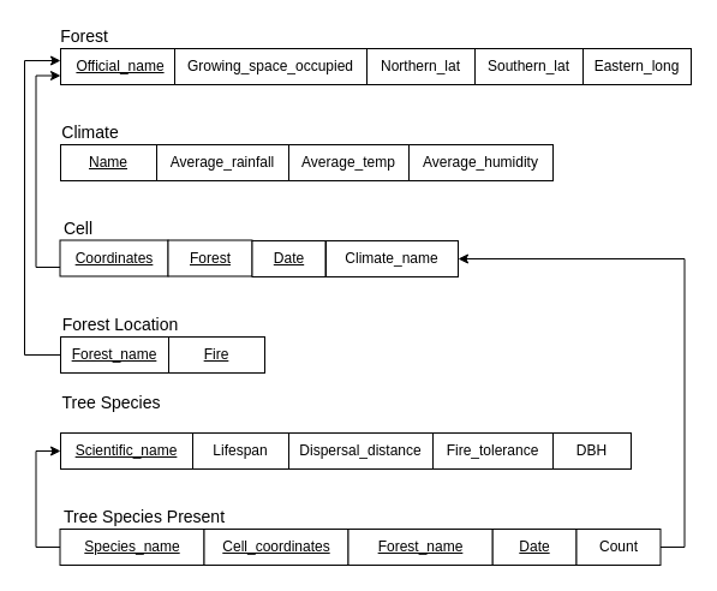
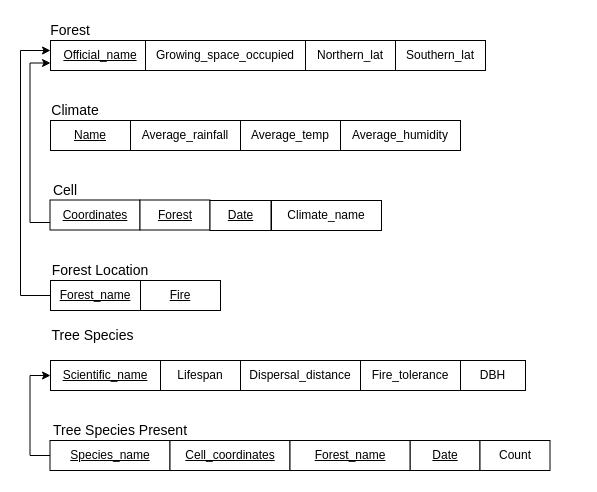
  <mxCell id="0" />
  <mxCell id="1" parent="0" />
  <mxCell id="2" value="&lt;u&gt;Official_name&lt;/u&gt;" style="rounded=0;whiteSpace=wrap;html=1;" vertex="1" parent="1"><mxGeometry x="50" y="40" width="100" height="30" as="geometry" /></mxCell>
  <mxCell id="3" value="Growing_space_occupied" style="rounded=0;whiteSpace=wrap;html=1;" vertex="1" parent="1"><mxGeometry x="145" y="40" width="160" height="30" as="geometry" /></mxCell>
  <mxCell id="4" value="Northern_lat" style="rounded=0;whiteSpace=wrap;html=1;" vertex="1" parent="1"><mxGeometry x="305" y="40" width="90" height="30" as="geometry" /></mxCell>
  <mxCell id="5" value="Southern_lat" style="rounded=0;whiteSpace=wrap;html=1;" vertex="1" parent="1"><mxGeometry x="395" y="40" width="90" height="30" as="geometry" /></mxCell>
- <mxCell id="6" value="Eastern_long" style="rounded=0;whiteSpace=wrap;html=1;" vertex="1" parent="1"><mxGeometry x="485" y="40" width="90" height="30" as="geometry" /></mxCell>
  <mxCell id="7" value="&lt;font style=&quot;font-size: 14px&quot;&gt;Forest&lt;/font&gt;" style="text;html=1;strokeColor=none;fillColor=none;align=center;verticalAlign=middle;whiteSpace=wrap;rounded=0;" vertex="1" parent="1"><mxGeometry x="50" y="20" width="40" height="20" as="geometry" /></mxCell>
  <mxCell id="8" value="&lt;u&gt;Name&lt;/u&gt;" style="rounded=0;whiteSpace=wrap;html=1;" vertex="1" parent="1"><mxGeometry x="50" y="120" width="80" height="30" as="geometry" /></mxCell>
  <mxCell id="9" value="&lt;font style=&quot;font-size: 14px&quot;&gt;Climate&lt;/font&gt;" style="text;html=1;strokeColor=none;fillColor=none;align=center;verticalAlign=middle;whiteSpace=wrap;rounded=0;" vertex="1" parent="1"><mxGeometry x="50" y="100" width="50" height="20" as="geometry" /></mxCell>
  <mxCell id="10" value="Average_rainfall" style="rounded=0;whiteSpace=wrap;html=1;" vertex="1" parent="1"><mxGeometry x="130" y="120" width="110" height="30" as="geometry" /></mxCell>
  <mxCell id="11" value="Average_temp" style="rounded=0;whiteSpace=wrap;html=1;" vertex="1" parent="1"><mxGeometry x="240" y="120" width="100" height="30" as="geometry" /></mxCell>
  <mxCell id="12" value="Average_humidity" style="rounded=0;whiteSpace=wrap;html=1;" vertex="1" parent="1"><mxGeometry x="340" y="120" width="120" height="30" as="geometry" /></mxCell>
  <mxCell id="13" style="edgeStyle=orthogonalEdgeStyle;rounded=0;orthogonalLoop=1;jettySize=auto;html=1;exitX=0;exitY=0.75;exitDx=0;exitDy=0;entryX=0;entryY=0.75;entryDx=0;entryDy=0;" edge="1" parent="1" source="14" target="2"><mxGeometry relative="1" as="geometry" /></mxCell>
  <mxCell id="14" value="&lt;u&gt;Coordinates&lt;/u&gt;" style="rounded=0;whiteSpace=wrap;html=1;" vertex="1" parent="1"><mxGeometry x="49.5" y="199.5" width="90" height="30" as="geometry" /></mxCell>
  <mxCell id="15" value="Climate_name" style="rounded=0;whiteSpace=wrap;html=1;" vertex="1" parent="1"><mxGeometry x="271" y="200" width="110" height="30" as="geometry" /></mxCell>
  <mxCell id="16" value="&lt;font style=&quot;font-size: 14px&quot;&gt;Cell&lt;/font&gt;" style="text;html=1;strokeColor=none;fillColor=none;align=center;verticalAlign=middle;whiteSpace=wrap;rounded=0;" vertex="1" parent="1"><mxGeometry x="50" y="180" width="30" height="20" as="geometry" /></mxCell>
  <mxCell id="17" style="edgeStyle=orthogonalEdgeStyle;rounded=0;orthogonalLoop=1;jettySize=auto;html=1;exitX=0;exitY=0.5;exitDx=0;exitDy=0;" edge="1" parent="1" source="18"><mxGeometry relative="1" as="geometry"><mxPoint x="50" y="50" as="targetPoint" /><Array as="points"><mxPoint x="20" y="295" /><mxPoint x="20" y="50" /></Array></mxGeometry></mxCell>
  <mxCell id="18" value="&lt;u&gt;Forest_name&lt;/u&gt;" style="rounded=0;whiteSpace=wrap;html=1;" vertex="1" parent="1"><mxGeometry x="50" y="280" width="90" height="30" as="geometry" /></mxCell>
  <mxCell id="19" value="&lt;u&gt;Fire&lt;/u&gt;" style="rounded=0;whiteSpace=wrap;html=1;" vertex="1" parent="1"><mxGeometry x="140" y="280" width="80" height="30" as="geometry" /></mxCell>
  <mxCell id="20" value="&lt;font style=&quot;font-size: 14px&quot;&gt;Forest Location&lt;/font&gt;" style="text;html=1;strokeColor=none;fillColor=none;align=center;verticalAlign=middle;whiteSpace=wrap;rounded=0;" vertex="1" parent="1"><mxGeometry x="50" y="255" width="100" height="30" as="geometry" /></mxCell>
  <mxCell id="21" value="&lt;u&gt;Scientific_name&lt;/u&gt;" style="rounded=0;whiteSpace=wrap;html=1;" vertex="1" parent="1"><mxGeometry x="50" y="360" width="110" height="30" as="geometry" /></mxCell>
  <mxCell id="22" value="Lifespan" style="rounded=0;whiteSpace=wrap;html=1;" vertex="1" parent="1"><mxGeometry x="160" y="360" width="80" height="30" as="geometry" /></mxCell>
  <mxCell id="23" value="Fire_tolerance" style="rounded=0;whiteSpace=wrap;html=1;" vertex="1" parent="1"><mxGeometry x="360" y="360" width="100" height="30" as="geometry" /></mxCell>
  <mxCell id="24" value="Dispersal_distance" style="rounded=0;whiteSpace=wrap;html=1;" vertex="1" parent="1"><mxGeometry x="240" y="360" width="120" height="30" as="geometry" /></mxCell>
  <mxCell id="25" value="DBH" style="rounded=0;whiteSpace=wrap;html=1;" vertex="1" parent="1"><mxGeometry x="460" y="360" width="65" height="30" as="geometry" /></mxCell>
  <mxCell id="26" value="&lt;div style=&quot;text-align: left&quot;&gt;&lt;span style=&quot;font-size: 14px&quot;&gt;Tree Species&lt;/span&gt;&lt;/div&gt;" style="text;html=1;strokeColor=none;fillColor=none;align=center;verticalAlign=middle;whiteSpace=wrap;rounded=0;" vertex="1" parent="1"><mxGeometry x="45" y="325" width="95" height="20" as="geometry" /></mxCell>
  <mxCell id="27" value="&lt;u&gt;Forest&lt;/u&gt;" style="rounded=0;whiteSpace=wrap;html=1;" vertex="1" parent="1"><mxGeometry x="139.5" y="199.5" width="70" height="30" as="geometry" /></mxCell>
  <mxCell id="28" style="edgeStyle=orthogonalEdgeStyle;rounded=0;orthogonalLoop=1;jettySize=auto;html=1;exitX=0;exitY=0.5;exitDx=0;exitDy=0;entryX=0;entryY=0.5;entryDx=0;entryDy=0;" edge="1" parent="1" source="29" target="21"><mxGeometry relative="1" as="geometry"><mxPoint x="30" y="450" as="targetPoint" /></mxGeometry></mxCell>
  <mxCell id="29" value="&lt;u&gt;Species_name&lt;/u&gt;" style="rounded=0;whiteSpace=wrap;html=1;" vertex="1" parent="1"><mxGeometry x="49.5" y="440" width="120" height="30" as="geometry" /></mxCell>
  <mxCell id="30" value="&lt;u&gt;Date&lt;/u&gt;" style="rounded=0;whiteSpace=wrap;html=1;direction=west;" vertex="1" parent="1"><mxGeometry x="409.5" y="440" width="70" height="30" as="geometry" /></mxCell>
  <mxCell id="31" value="&lt;u&gt;Cell_coordinates&lt;/u&gt;" style="rounded=0;whiteSpace=wrap;html=1;" vertex="1" parent="1"><mxGeometry x="169.5" y="440" width="120" height="30" as="geometry" /></mxCell>
  <mxCell id="32" value="&lt;font style=&quot;font-size: 14px&quot;&gt;Tree Species Present&lt;/font&gt;" style="text;html=1;strokeColor=none;fillColor=none;align=center;verticalAlign=middle;whiteSpace=wrap;rounded=0;" vertex="1" parent="1"><mxGeometry x="49.5" y="420" width="140" height="20" as="geometry" /></mxCell>
- <mxCell id="33" style="edgeStyle=orthogonalEdgeStyle;rounded=0;orthogonalLoop=1;jettySize=auto;html=1;exitX=0;exitY=0.5;exitDx=0;exitDy=0;entryX=1;entryY=0.5;entryDx=0;entryDy=0;" edge="1" parent="1" source="34" target="15"><mxGeometry relative="1" as="geometry" /></mxCell>
  <mxCell id="34" value="Count" style="rounded=0;whiteSpace=wrap;html=1;direction=west;" vertex="1" parent="1"><mxGeometry x="479.5" y="440" width="70" height="30" as="geometry" /></mxCell>
  <mxCell id="35" value="&lt;u&gt;Forest_name&lt;/u&gt;" style="rounded=0;whiteSpace=wrap;html=1;" vertex="1" parent="1"><mxGeometry x="289.5" y="440" width="120" height="30" as="geometry" /></mxCell>
  <mxCell id="36" value="&lt;u&gt;Date&lt;/u&gt;" style="rounded=0;whiteSpace=wrap;html=1;" vertex="1" parent="1"><mxGeometry x="209.5" y="200" width="61" height="30" as="geometry" /></mxCell>
